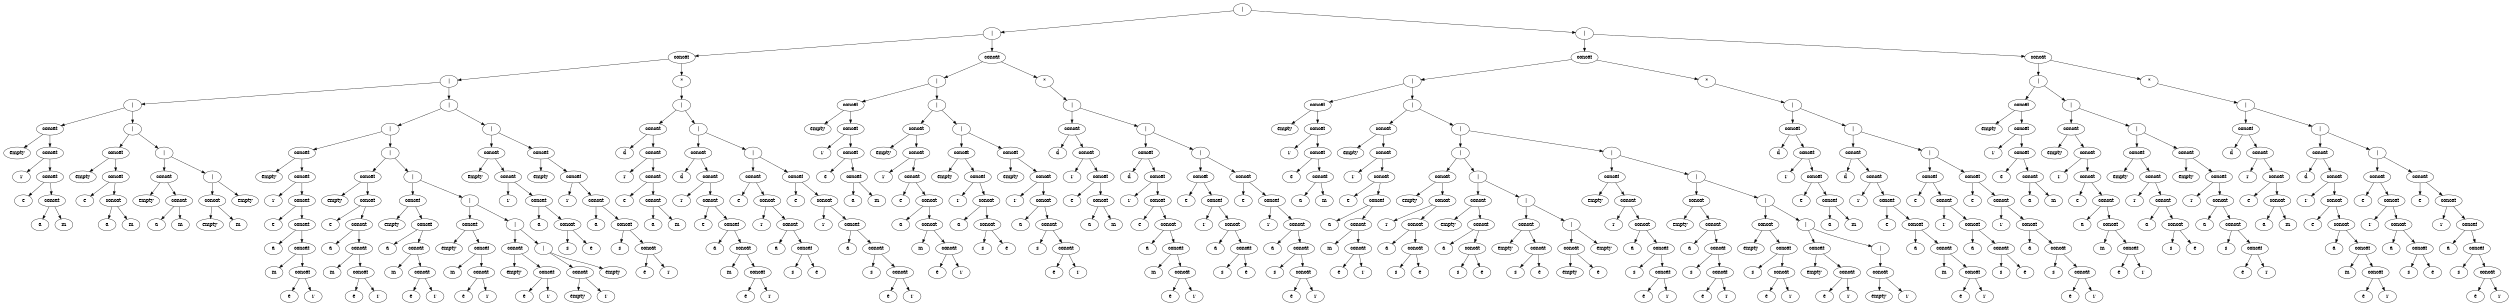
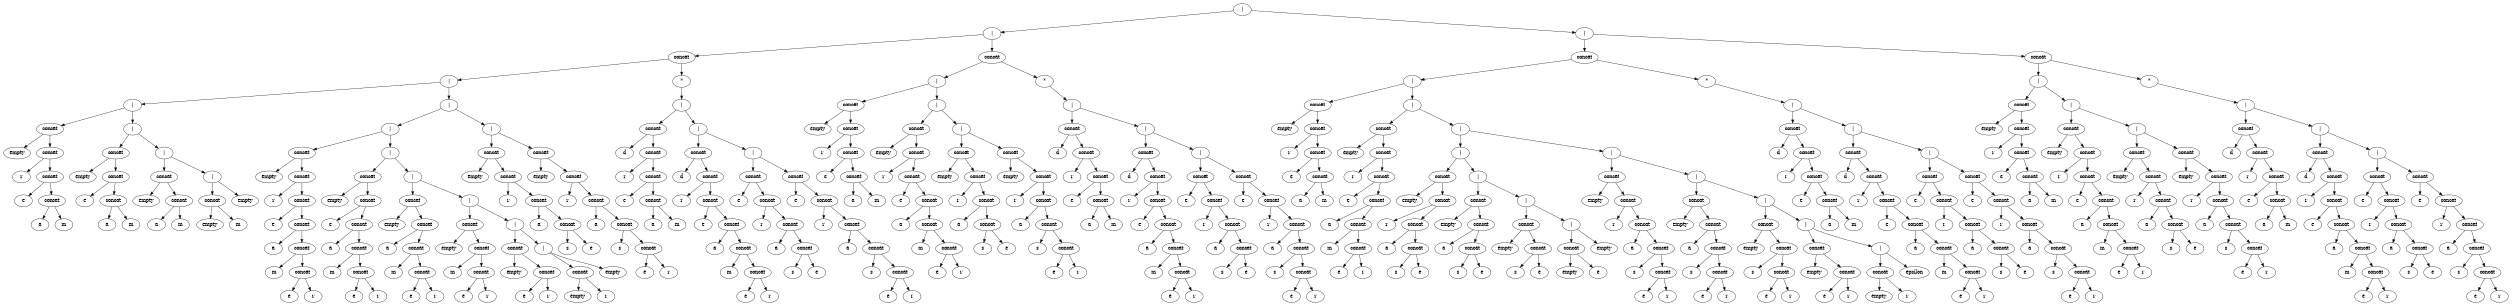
  digraph {
    n1 [label="|"]
    n2 [label="|"]
    n3 [label="|"]
    n4 [label=concat]
    n5 [label=concat]
    n6 [label="|"]
    n7 [label="*"]
    n8 [label="|"]
    n9 [label="|"]
    n10 [label=concat]
    n11 [label="|"]
    n12 [label=empty]
    n13 [label=concat]
    n14 [label=r]
    n15 [label=concat]
    n16 [label=e]
    n17 [label=concat]
    n18 [label=a]
    n19 [label=m]
    n20 [label=concat]
    n21 [label="|"]
    n22 [label=empty]
    n23 [label=concat]
    n24 [label=e]
    n25 [label=concat]
    n26 [label=a]
    n27 [label=m]
    n28 [label=concat]
    n29 [label="|"]
    n30 [label=empty]
    n31 [label=concat]
    n32 [label=a]
    n33 [label=m]
    n34 [label=concat]
    n35 [label=empty]
    n36 [label=empty]
    n37 [label=m]
    n38 [label="|"]
    n39 [label="|"]
    n40 [label=concat]
    n41 [label="|"]
    n42 [label=empty]
    n43 [label=concat]
    n44 [label=r]
    n45 [label=concat]
    n46 [label=e]
    n47 [label=concat]
    n48 [label=a]
    n49 [label=concat]
    n50 [label=m]
    n51 [label=concat]
    n52 [label=e]
    n53 [label=r]
    n54 [label=concat]
    n55 [label="|"]
    n56 [label=empty]
    n57 [label=concat]
    n58 [label=e]
    n59 [label=concat]
    n60 [label=a]
    n61 [label=concat]
    n62 [label=m]
    n63 [label=concat]
    n64 [label=e]
    n65 [label=r]
    n66 [label=concat]
    n67 [label="|"]
    n68 [label=empty]
    n69 [label=concat]
    n70 [label=a]
    n71 [label=concat]
    n72 [label=m]
    n73 [label=concat]
    n74 [label=e]
    n75 [label=r]
    n76 [label=concat]
    n77 [label="|"]
    n78 [label=empty]
    n79 [label=concat]
    n80 [label=m]
    n81 [label=concat]
    n82 [label=e]
    n83 [label=r]
    n84 [label=concat]
    n85 [label="|"]
    n86 [label=empty]
    n87 [label=concat]
    n88 [label=e]
    n89 [label=r]
    n90 [label=concat]
    n91 [label=empty]
    n92 [label=empty]
    n93 [label=r]
    n94 [label=concat]
    n95 [label=concat]
    n96 [label=empty]
    n97 [label=concat]
    n98 [label=r]
    n99 [label=concat]
    n100 [label=a]
    n101 [label=concat]
    n102 [label=s]
    n103 [label=e]
    n104 [label=empty]
    n105 [label=concat]
    n106 [label=r]
    n107 [label=concat]
    n108 [label=a]
    n109 [label=concat]
    n110 [label=s]
    n111 [label=concat]
    n112 [label=e]
    n113 [label=r]
    n114 [label="|"]
    n115 [label=concat]
    n116 [label="|"]
    n117 [label=d]
    n118 [label=concat]
    n119 [label=r]
    n120 [label=concat]
    n121 [label=e]
    n122 [label=concat]
    n123 [label=a]
    n124 [label=m]
    n125 [label=concat]
    n126 [label="|"]
    n127 [label=d]
    n128 [label=concat]
    n129 [label=r]
    n130 [label=concat]
    n131 [label=e]
    n132 [label=concat]
    n133 [label=a]
    n134 [label=concat]
    n135 [label=m]
    n136 [label=concat]
    n137 [label=e]
    n138 [label=r]
    n139 [label=concat]
    n140 [label=concat]
    n141 [label=e]
    n142 [label=concat]
    n143 [label=r]
    n144 [label=concat]
    n145 [label=a]
    n146 [label=concat]
    n147 [label=s]
    n148 [label=e]
    n149 [label=e]
    n150 [label=concat]
    n151 [label=r]
    n152 [label=concat]
    n153 [label=a]
    n154 [label=concat]
    n155 [label=s]
    n156 [label=concat]
    n157 [label=e]
    n158 [label=r]
    n159 [label="|"]
    n160 [label="*"]
    n161 [label=concat]
    n162 [label="|"]
    n163 [label=empty]
    n164 [label=concat]
    n165 [label=r]
    n166 [label=concat]
    n167 [label=e]
    n168 [label=concat]
    n169 [label=a]
    n170 [label=m]
    n171 [label=concat]
    n172 [label="|"]
    n173 [label=empty]
    n174 [label=concat]
    n175 [label=r]
    n176 [label=concat]
    n177 [label=e]
    n178 [label=concat]
    n179 [label=a]
    n180 [label=concat]
    n181 [label=m]
    n182 [label=concat]
    n183 [label=e]
    n184 [label=r]
    n185 [label=concat]
    n186 [label=concat]
    n187 [label=empty]
    n188 [label=concat]
    n189 [label=r]
    n190 [label=concat]
    n191 [label=a]
    n192 [label=concat]
    n193 [label=s]
    n194 [label=e]
    n195 [label=empty]
    n196 [label=concat]
    n197 [label=r]
    n198 [label=concat]
    n199 [label=a]
    n200 [label=concat]
    n201 [label=s]
    n202 [label=concat]
    n203 [label=e]
    n204 [label=r]
    n205 [label="|"]
    n206 [label=concat]
    n207 [label="|"]
    n208 [label=d]
    n209 [label=concat]
    n210 [label=r]
    n211 [label=concat]
    n212 [label=e]
    n213 [label=concat]
    n214 [label=a]
    n215 [label=m]
    n216 [label=concat]
    n217 [label="|"]
    n218 [label=d]
    n219 [label=concat]
    n220 [label=r]
    n221 [label=concat]
    n222 [label=e]
    n223 [label=concat]
    n224 [label=a]
    n225 [label=concat]
    n226 [label=m]
    n227 [label=concat]
    n228 [label=e]
    n229 [label=r]
    n230 [label=concat]
    n231 [label=concat]
    n232 [label=e]
    n233 [label=concat]
    n234 [label=r]
    n235 [label=concat]
    n236 [label=a]
    n237 [label=concat]
    n238 [label=s]
    n239 [label=e]
    n240 [label=e]
    n241 [label=concat]
    n242 [label=r]
    n243 [label=concat]
    n244 [label=a]
    n245 [label=concat]
    n246 [label=s]
    n247 [label=concat]
    n248 [label=e]
    n249 [label=r]
    n250 [label=concat]
    n251 [label=concat]
    n252 [label="|"]
    n253 [label="*"]
    n254 [label=concat]
    n255 [label="|"]
    n256 [label=empty]
    n257 [label=concat]
    n258 [label=r]
    n259 [label=concat]
    n260 [label=e]
    n261 [label=concat]
    n262 [label=a]
    n263 [label=m]
    n264 [label=concat]
    n265 [label="|"]
    n266 [label=empty]
    n267 [label=concat]
    n268 [label=r]
    n269 [label=concat]
    n270 [label=e]
    n271 [label=concat]
    n272 [label=a]
    n273 [label=concat]
    n274 [label=m]
    n275 [label=concat]
    n276 [label=e]
    n277 [label=r]
    n278 [label="|"]
    n279 [label="|"]
    n280 [label=concat]
    n281 [label="|"]
    n282 [label=empty]
    n283 [label=concat]
    n284 [label=r]
    n285 [label=concat]
    n286 [label=a]
    n287 [label=concat]
    n288 [label=s]
    n289 [label=e]
    n290 [label=concat]
    n291 [label="|"]
    n292 [label=empty]
    n293 [label=concat]
    n294 [label=a]
    n295 [label=concat]
    n296 [label=s]
    n297 [label=e]
    n298 [label=concat]
    n299 [label="|"]
    n300 [label=empty]
    n301 [label=concat]
    n302 [label=s]
    n303 [label=e]
    n304 [label=concat]
    n305 [label=empty]
    n306 [label=empty]
    n307 [label=e]
    n308 [label=concat]
    n309 [label="|"]
    n310 [label=empty]
    n311 [label=concat]
    n312 [label=r]
    n313 [label=concat]
    n314 [label=a]
    n315 [label=concat]
    n316 [label=s]
    n317 [label=concat]
    n318 [label=e]
    n319 [label=r]
    n320 [label=concat]
    n321 [label="|"]
    n322 [label=empty]
    n323 [label=concat]
    n324 [label=a]
    n325 [label=concat]
    n326 [label=s]
    n327 [label=concat]
    n328 [label=e]
    n329 [label=r]
    n330 [label=concat]
    n331 [label="|"]
    n332 [label=empty]
    n333 [label=concat]
    n334 [label=s]
    n335 [label=concat]
    n336 [label=e]
    n337 [label=r]
    n338 [label=concat]
    n339 [label="|"]
    n340 [label=empty]
    n341 [label=concat]
    n342 [label=e]
    n343 [label=r]
    n344 [label=concat]
+   n345 [label=epsilon]
    n346 [label=empty]
    n347 [label=r]
    n348 [label="|"]
    n349 [label=concat]
    n350 [label="|"]
    n351 [label=d]
    n352 [label=concat]
    n353 [label=r]
    n354 [label=concat]
    n355 [label=e]
    n356 [label=concat]
    n357 [label=a]
    n358 [label=m]
    n359 [label=concat]
    n360 [label="|"]
    n361 [label=d]
    n362 [label=concat]
    n363 [label=r]
    n364 [label=concat]
    n365 [label=e]
    n366 [label=concat]
    n367 [label=a]
    n368 [label=concat]
    n369 [label=m]
    n370 [label=concat]
    n371 [label=e]
    n372 [label=r]
    n373 [label=concat]
    n374 [label=concat]
    n375 [label=e]
    n376 [label=concat]
    n377 [label=r]
    n378 [label=concat]
    n379 [label=a]
    n380 [label=concat]
    n381 [label=s]
    n382 [label=e]
    n383 [label=e]
    n384 [label=concat]
    n385 [label=r]
    n386 [label=concat]
    n387 [label=a]
    n388 [label=concat]
    n389 [label=s]
    n390 [label=concat]
    n391 [label=e]
    n392 [label=r]
    n393 [label="|"]
    n394 [label="*"]
    n395 [label=concat]
    n396 [label="|"]
    n397 [label=empty]
    n398 [label=concat]
    n399 [label=r]
    n400 [label=concat]
    n401 [label=e]
    n402 [label=concat]
    n403 [label=a]
    n404 [label=m]
    n405 [label=concat]
    n406 [label="|"]
    n407 [label=empty]
    n408 [label=concat]
    n409 [label=r]
    n410 [label=concat]
    n411 [label=e]
    n412 [label=concat]
    n413 [label=a]
    n414 [label=concat]
    n415 [label=m]
    n416 [label=concat]
    n417 [label=e]
    n418 [label=r]
    n419 [label=concat]
    n420 [label=concat]
    n421 [label=empty]
    n422 [label=concat]
    n423 [label=r]
    n424 [label=concat]
    n425 [label=a]
    n426 [label=concat]
    n427 [label=s]
    n428 [label=e]
    n429 [label=empty]
    n430 [label=concat]
    n431 [label=r]
    n432 [label=concat]
    n433 [label=a]
    n434 [label=concat]
    n435 [label=s]
    n436 [label=concat]
    n437 [label=e]
    n438 [label=r]
    n439 [label="|"]
    n440 [label=concat]
    n441 [label="|"]
    n442 [label=d]
    n443 [label=concat]
    n444 [label=r]
    n445 [label=concat]
    n446 [label=e]
    n447 [label=concat]
    n448 [label=a]
    n449 [label=m]
    n450 [label=concat]
    n451 [label="|"]
    n452 [label=d]
    n453 [label=concat]
    n454 [label=r]
    n455 [label=concat]
    n456 [label=e]
    n457 [label=concat]
    n458 [label=a]
    n459 [label=concat]
    n460 [label=m]
    n461 [label=concat]
    n462 [label=e]
    n463 [label=r]
    n464 [label=concat]
    n465 [label=concat]
    n466 [label=e]
    n467 [label=concat]
    n468 [label=r]
    n469 [label=concat]
    n470 [label=a]
    n471 [label=concat]
    n472 [label=s]
    n473 [label=e]
    n474 [label=e]
    n475 [label=concat]
    n476 [label=r]
    n477 [label=concat]
    n478 [label=a]
    n479 [label=concat]
    n480 [label=s]
    n481 [label=concat]
    n482 [label=e]
    n483 [label=r]
    n1 -> n2
    n1 -> n3
    n2 -> n4
    n2 -> n5
    n3 -> n250
    n3 -> n251
    n4 -> n6
    n4 -> n7
    n5 -> n159
    n5 -> n160
    n6 -> n8
    n6 -> n9
    n7 -> n114
    n8 -> n10
    n8 -> n11
    n9 -> n38
    n9 -> n39
    n10 -> n12
    n10 -> n13
    n11 -> n20
    n11 -> n21
    n13 -> n14
    n13 -> n15
    n15 -> n16
    n15 -> n17
    n17 -> n18
    n17 -> n19
    n20 -> n22
    n20 -> n23
    n21 -> n28
    n21 -> n29
    n23 -> n24
    n23 -> n25
    n25 -> n26
    n25 -> n27
    n28 -> n30
    n28 -> n31
    n29 -> n34
    n29 -> n35
    n31 -> n32
    n31 -> n33
    n34 -> n36
    n34 -> n37
    n38 -> n40
    n38 -> n41
    n39 -> n94
    n39 -> n95
    n40 -> n42
    n40 -> n43
    n41 -> n54
    n41 -> n55
    n43 -> n44
    n43 -> n45
    n45 -> n46
    n45 -> n47
    n47 -> n48
    n47 -> n49
    n49 -> n50
    n49 -> n51
    n51 -> n52
    n51 -> n53
    n54 -> n56
    n54 -> n57
    n55 -> n66
    n55 -> n67
    n57 -> n58
    n57 -> n59
    n59 -> n60
    n59 -> n61
    n61 -> n62
    n61 -> n63
    n63 -> n64
    n63 -> n65
    n66 -> n68
    n66 -> n69
    n67 -> n76
    n67 -> n77
    n69 -> n70
    n69 -> n71
    n71 -> n72
    n71 -> n73
    n73 -> n74
    n73 -> n75
    n76 -> n78
    n76 -> n79
    n77 -> n84
    n77 -> n85
    n79 -> n80
    n79 -> n81
    n81 -> n82
    n81 -> n83
    n84 -> n86
    n84 -> n87
    n85 -> n90
    n85 -> n91
    n87 -> n88
    n87 -> n89
    n90 -> n92
    n90 -> n93
    n94 -> n96
    n94 -> n97
    n95 -> n104
    n95 -> n105
    n97 -> n98
    n97 -> n99
    n99 -> n100
    n99 -> n101
    n101 -> n102
    n101 -> n103
    n105 -> n106
    n105 -> n107
    n107 -> n108
    n107 -> n109
    n109 -> n110
    n109 -> n111
    n111 -> n112
    n111 -> n113
    n114 -> n115
    n114 -> n116
    n115 -> n117
    n115 -> n118
    n116 -> n125
    n116 -> n126
    n118 -> n119
    n118 -> n120
    n120 -> n121
    n120 -> n122
    n122 -> n123
    n122 -> n124
    n125 -> n127
    n125 -> n128
    n126 -> n139
    n126 -> n140
    n128 -> n129
    n128 -> n130
    n130 -> n131
    n130 -> n132
    n132 -> n133
    n132 -> n134
    n134 -> n135
    n134 -> n136
    n136 -> n137
    n136 -> n138
    n139 -> n141
    n139 -> n142
    n140 -> n149
    n140 -> n150
    n142 -> n143
    n142 -> n144
    n144 -> n145
    n144 -> n146
    n146 -> n147
    n146 -> n148
    n150 -> n151
    n150 -> n152
    n152 -> n153
    n152 -> n154
    n154 -> n155
    n154 -> n156
    n156 -> n157
    n156 -> n158
    n159 -> n161
    n159 -> n162
    n160 -> n205
    n161 -> n163
    n161 -> n164
    n162 -> n171
    n162 -> n172
    n164 -> n165
    n164 -> n166
    n166 -> n167
    n166 -> n168
    n168 -> n169
    n168 -> n170
    n171 -> n173
    n171 -> n174
    n172 -> n185
    n172 -> n186
    n174 -> n175
    n174 -> n176
    n176 -> n177
    n176 -> n178
    n178 -> n179
    n178 -> n180
    n180 -> n181
    n180 -> n182
    n182 -> n183
    n182 -> n184
    n185 -> n187
    n185 -> n188
    n186 -> n195
    n186 -> n196
    n188 -> n189
    n188 -> n190
    n190 -> n191
    n190 -> n192
    n192 -> n193
    n192 -> n194
    n196 -> n197
    n196 -> n198
    n198 -> n199
    n198 -> n200
    n200 -> n201
    n200 -> n202
    n202 -> n203
    n202 -> n204
    n205 -> n206
    n205 -> n207
    n206 -> n208
    n206 -> n209
    n207 -> n216
    n207 -> n217
    n209 -> n210
    n209 -> n211
    n211 -> n212
    n211 -> n213
    n213 -> n214
    n213 -> n215
    n216 -> n218
    n216 -> n219
    n217 -> n230
    n217 -> n231
    n219 -> n220
    n219 -> n221
    n221 -> n222
    n221 -> n223
    n223 -> n224
    n223 -> n225
    n225 -> n226
    n225 -> n227
    n227 -> n228
    n227 -> n229
    n230 -> n232
    n230 -> n233
    n231 -> n240
    n231 -> n241
    n233 -> n234
    n233 -> n235
    n235 -> n236
    n235 -> n237
    n237 -> n238
    n237 -> n239
    n241 -> n242
    n241 -> n243
    n243 -> n244
    n243 -> n245
    n245 -> n246
    n245 -> n247
    n247 -> n248
    n247 -> n249
    n250 -> n252
    n250 -> n253
    n251 -> n393
    n251 -> n394
    n252 -> n254
    n252 -> n255
    n253 -> n348
    n254 -> n256
    n254 -> n257
    n255 -> n264
    n255 -> n265
    n257 -> n258
    n257 -> n259
    n259 -> n260
    n259 -> n261
    n261 -> n262
    n261 -> n263
    n264 -> n266
    n264 -> n267
    n265 -> n278
    n265 -> n279
    n267 -> n268
    n267 -> n269
    n269 -> n270
    n269 -> n271
    n271 -> n272
    n271 -> n273
    n273 -> n274
    n273 -> n275
    n275 -> n276
    n275 -> n277
    n278 -> n280
    n278 -> n281
    n279 -> n308
    n279 -> n309
    n280 -> n282
    n280 -> n283
    n281 -> n290
    n281 -> n291
    n283 -> n284
    n283 -> n285
    n285 -> n286
    n285 -> n287
    n287 -> n288
    n287 -> n289
    n290 -> n292
    n290 -> n293
    n291 -> n298
    n291 -> n299
    n293 -> n294
    n293 -> n295
    n295 -> n296
    n295 -> n297
    n298 -> n300
    n298 -> n301
    n299 -> n304
    n299 -> n305
    n301 -> n302
    n301 -> n303
    n304 -> n306
    n304 -> n307
    n308 -> n310
    n308 -> n311
    n309 -> n320
    n309 -> n321
    n311 -> n312
    n311 -> n313
    n313 -> n314
    n313 -> n315
    n315 -> n316
    n315 -> n317
    n317 -> n318
    n317 -> n319
    n320 -> n322
    n320 -> n323
    n321 -> n330
    n321 -> n331
    n323 -> n324
    n323 -> n325
    n325 -> n326
    n325 -> n327
    n327 -> n328
    n327 -> n329
    n330 -> n332
    n330 -> n333
    n331 -> n338
    n331 -> n339
    n333 -> n334
    n333 -> n335
    n335 -> n336
    n335 -> n337
    n338 -> n340
    n338 -> n341
    n339 -> n344
+   n339 -> n345
    n341 -> n342
    n341 -> n343
    n344 -> n346
    n344 -> n347
    n348 -> n349
    n348 -> n350
    n349 -> n351
    n349 -> n352
    n350 -> n359
    n350 -> n360
    n352 -> n353
    n352 -> n354
    n354 -> n355
    n354 -> n356
    n356 -> n357
    n356 -> n358
    n359 -> n361
    n359 -> n362
    n360 -> n373
    n360 -> n374
    n362 -> n363
    n362 -> n364
    n364 -> n365
    n364 -> n366
    n366 -> n367
    n366 -> n368
    n368 -> n369
    n368 -> n370
    n370 -> n371
    n370 -> n372
    n373 -> n375
    n373 -> n376
    n374 -> n383
    n374 -> n384
    n376 -> n377
    n376 -> n378
    n378 -> n379
    n378 -> n380
    n380 -> n381
    n380 -> n382
    n384 -> n385
    n384 -> n386
    n386 -> n387
    n386 -> n388
    n388 -> n389
    n388 -> n390
    n390 -> n391
    n390 -> n392
    n393 -> n395
    n393 -> n396
    n394 -> n439
    n395 -> n397
    n395 -> n398
    n396 -> n405
    n396 -> n406
    n398 -> n399
    n398 -> n400
    n400 -> n401
    n400 -> n402
    n402 -> n403
    n402 -> n404
    n405 -> n407
    n405 -> n408
    n406 -> n419
    n406 -> n420
    n408 -> n409
    n408 -> n410
    n410 -> n411
    n410 -> n412
    n412 -> n413
    n412 -> n414
    n414 -> n415
    n414 -> n416
    n416 -> n417
    n416 -> n418
    n419 -> n421
    n419 -> n422
    n420 -> n429
    n420 -> n430
    n422 -> n423
    n422 -> n424
    n424 -> n425
    n424 -> n426
    n426 -> n427
    n426 -> n428
    n430 -> n431
    n430 -> n432
    n432 -> n433
    n432 -> n434
    n434 -> n435
    n434 -> n436
    n436 -> n437
    n436 -> n438
    n439 -> n440
    n439 -> n441
    n440 -> n442
    n440 -> n443
    n441 -> n450
    n441 -> n451
    n443 -> n444
    n443 -> n445
    n445 -> n446
    n445 -> n447
    n447 -> n448
    n447 -> n449
    n450 -> n452
    n450 -> n453
    n451 -> n464
    n451 -> n465
    n453 -> n454
    n453 -> n455
    n455 -> n456
    n455 -> n457
    n457 -> n458
    n457 -> n459
    n459 -> n460
    n459 -> n461
    n461 -> n462
    n461 -> n463
    n464 -> n466
    n464 -> n467
    n465 -> n474
    n465 -> n475
    n467 -> n468
    n467 -> n469
    n469 -> n470
    n469 -> n471
    n471 -> n472
    n471 -> n473
    n475 -> n476
    n475 -> n477
    n477 -> n478
    n477 -> n479
    n479 -> n480
    n479 -> n481
    n481 -> n482
    n481 -> n483
  }
